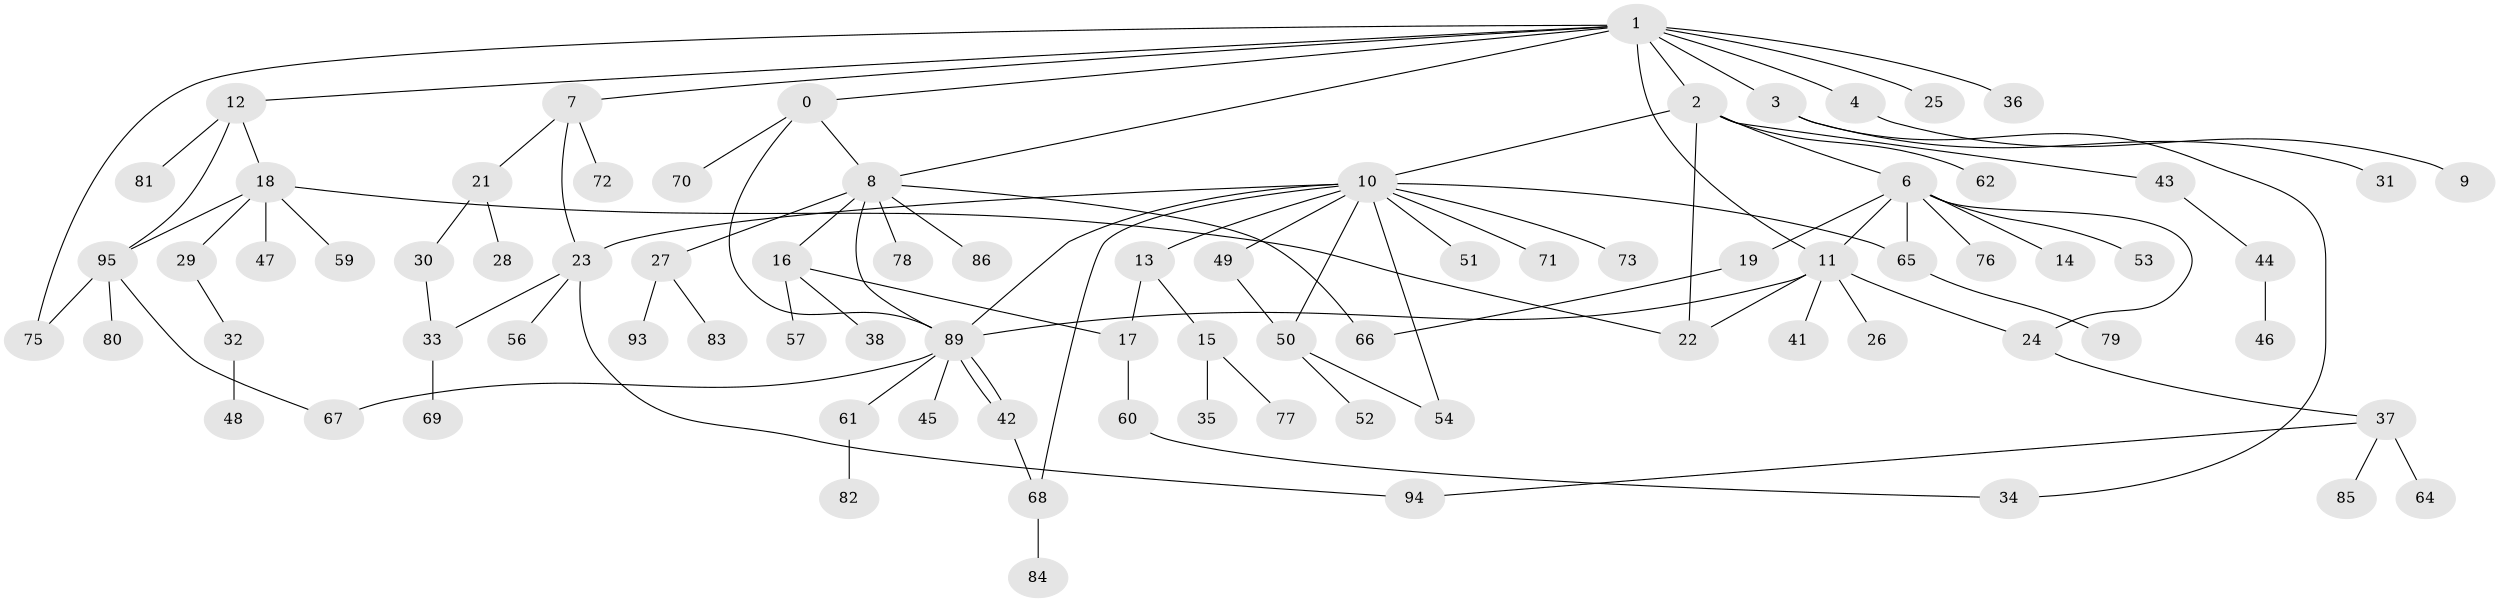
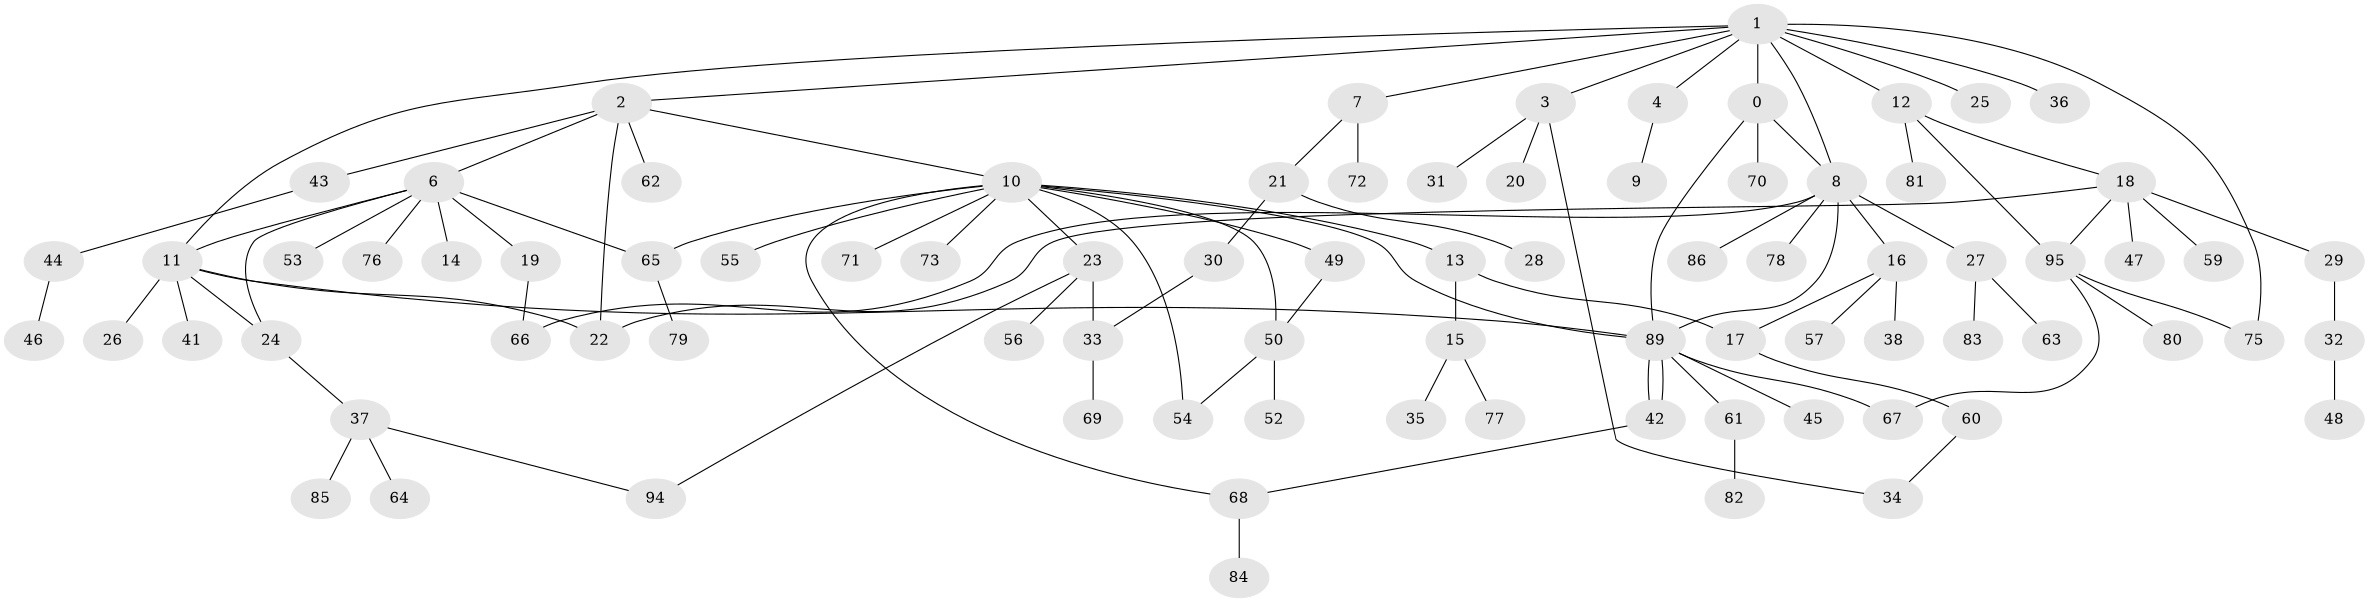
  graph {
    node [color=gray90 style=filled]
    1
    2
    3
    4
    n5 [label=0]
    7
    8
    11
    12
    25
    36
    75
    6
    10
    22
    43
    62
+   20
    31
    34
    9
    n22 [label=89]
    70
    21
    23
    72
    16
    27
    66
    78
    86
    24
    26
    41
    18
    n36 [label=95]
    81
    14
    19
    53
    65
    76
    13
    49
    50
-   51
+   51 [label=55]
    54
    68
    71
    73
    44
    42
    45
    61
    67
    37
    79
    28
    30
    33
    56
    n62 [label=94]
    17
    38
    57
-   63 [label=93]
+   63
    83
    15
    52
    84
    29
    47
    59
    80
    35
    77
    60
    32
    69
    64
    85
    48
    82
    46
    1 -- 2
    1 -- 3
    1 -- 4
    1 -- n5
    1 -- 7
    1 -- 8
    1 -- 11
    1 -- 12
    1 -- 25
    1 -- 36
    1 -- 75
    2 -- 6
    2 -- 10
    2 -- 22
    2 -- 43
    2 -- 62
+   3 -- 20
    3 -- 31
    3 -- 34
    4 -- 9
    n5 -- 8
    n5 -- n22
    n5 -- 70
    7 -- 21
-   7 -- 23
    7 -- 72
    8 -- n22
    8 -- 16
    8 -- 27
    8 -- 66
    8 -- 78
    8 -- 86
    11 -- 22
    11 -- n22
    11 -- 24
    11 -- 26
    11 -- 41
    12 -- 18
    12 -- n36
    12 -- 81
    6 -- 11
    6 -- 24
    6 -- 14
    6 -- 19
    6 -- 53
    6 -- 65
    6 -- 76
    10 -- n22
    10 -- 23
    10 -- 65
    10 -- 13
    10 -- 49
    10 -- 50
    10 -- 51
    10 -- 54
    10 -- 68
    10 -- 71
    10 -- 73
    43 -- 44
    n22 -- 42
    n22 -- 42
    n22 -- 45
    n22 -- 61
    n22 -- 67
    21 -- 28
    21 -- 30
    23 -- 33
    23 -- 56
    23 -- n62
    16 -- 17
    16 -- 38
    16 -- 57
    27 -- 63
    27 -- 83
    24 -- 37
    18 -- 22
    18 -- n36
    18 -- 29
    18 -- 47
    18 -- 59
    n36 -- 75
    n36 -- 67
    n36 -- 80
    19 -- 66
    65 -- 79
    13 -- 17
    13 -- 15
    49 -- 50
    50 -- 54
    50 -- 52
    68 -- 84
    44 -- 46
    42 -- 68
    61 -- 82
    37 -- n62
    37 -- 64
    37 -- 85
    30 -- 33
    33 -- 69
    17 -- 60
    15 -- 35
    15 -- 77
    29 -- 32
    60 -- 34
    32 -- 48
  }
